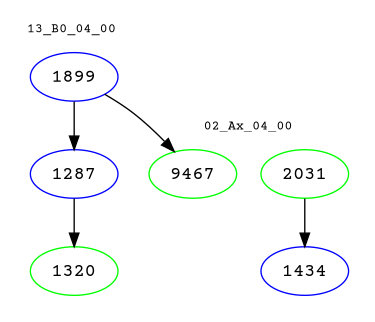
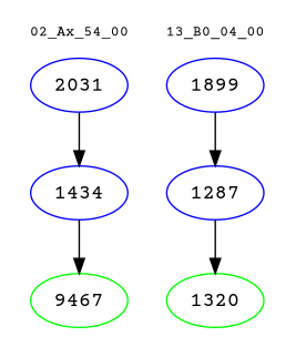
  digraph {
    fontname="Courier Prime"
    node [color=blue fontname="Courier Prime"]
    edge [color=black fontname="Courier Prime"]
-   n1 [color=green label=2031]
+   n1 [label=2031]
    n2 [label=1434]
    n3 [color=green label=9467]
    n4 [label=1899]
    n5 [label=1287]
    n6 [color=green label=1320]
    subgraph cluster_1 {
      color=white
      fontsize=10
-     label="02_Ax_04_00"
+     label="02_Ax_54_00"
      n1
      n2
      n3
    }
    subgraph cluster_2 {
      color=white
      fontsize=10
      label="13_B0_04_00"
      n4
      n5
      n6
    }
    n1 -> n2
-   n4 -> n3
+   n2 -> n3
    n4 -> n5
    n5 -> n6
  }
